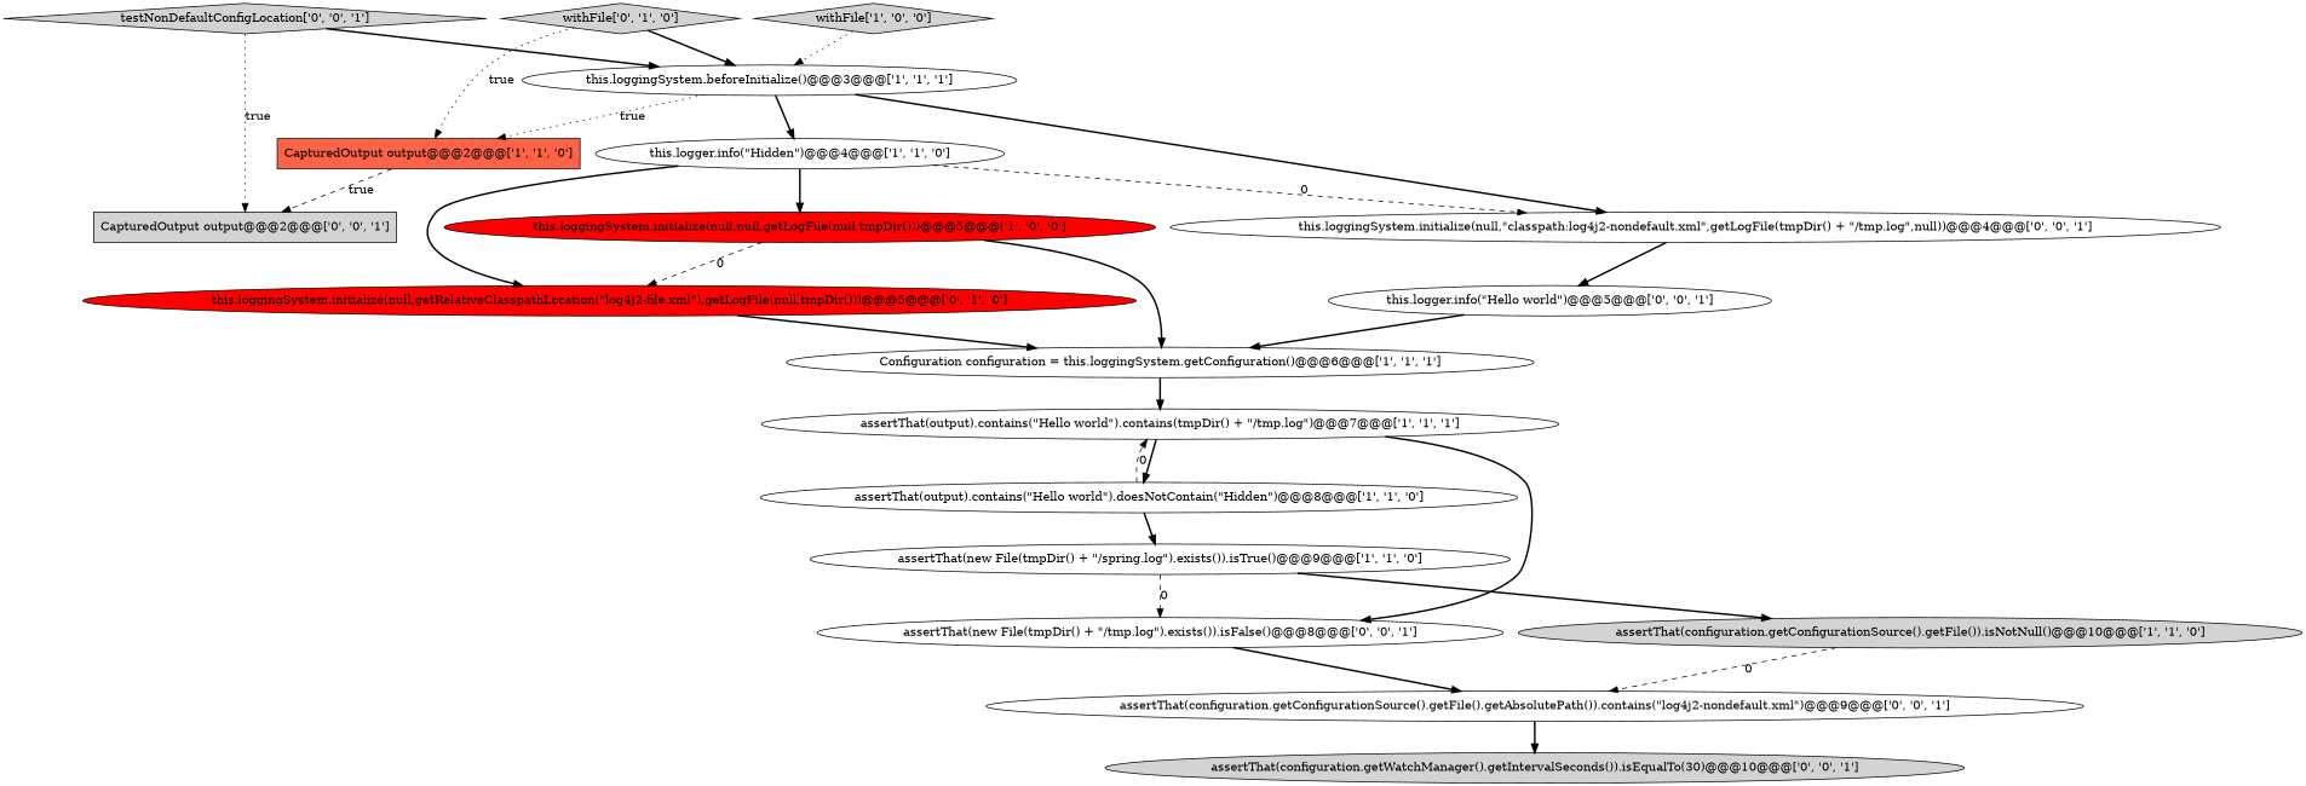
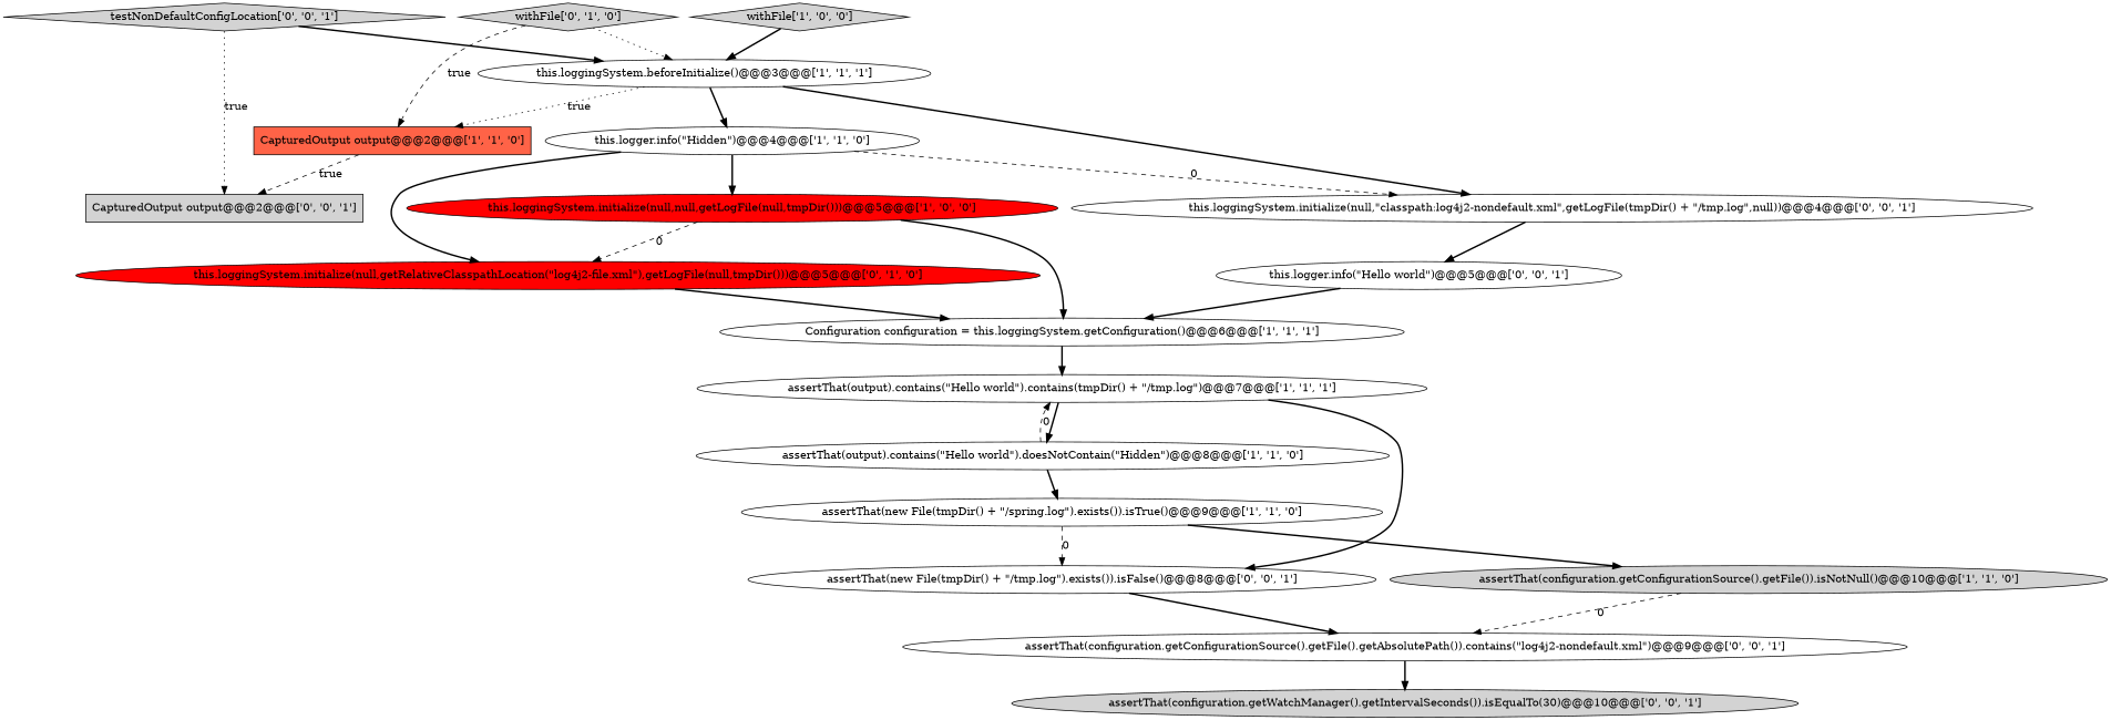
  digraph {
    node [fillcolor=white shape=ellipse style=filled]
    edge [style=bold]
    n1 [label="this.loggingSystem.beforeInitialize()@@@3@@@['1', '1', '1']"]
    n2 [label="this.logger.info(\"Hidden\")@@@4@@@['1', '1', '0']"]
    n3 [label="this.loggingSystem.initialize(null,\"classpath:log4j2-nondefault.xml\",getLogFile(tmpDir() + \"/tmp.log\",null))@@@4@@@['0', '0', '1']"]
    n4 [fillcolor=tomato label="CapturedOutput output@@@2@@@['1', '1', '0']" shape=box]
    n5 [fillcolor=red label="this.loggingSystem.initialize(null,getRelativeClasspathLocation(\"log4j2-file.xml\"),getLogFile(null,tmpDir()))@@@5@@@['0', '1', '0']"]
    n6 [fillcolor=red label="this.loggingSystem.initialize(null,null,getLogFile(null,tmpDir()))@@@5@@@['1', '0', '0']"]
    n7 [label="this.logger.info(\"Hello world\")@@@5@@@['0', '0', '1']"]
    n8 [fillcolor=lightgray label="testNonDefaultConfigLocation['0', '0', '1']" shape=diamond]
    n9 [fillcolor=lightgray label="CapturedOutput output@@@2@@@['0', '0', '1']" shape=box]
    n10 [label="assertThat(new File(tmpDir() + \"/spring.log\").exists()).isTrue()@@@9@@@['1', '1', '0']"]
    n11 [label="assertThat(new File(tmpDir() + \"/tmp.log\").exists()).isFalse()@@@8@@@['0', '0', '1']"]
    n12 [fillcolor=lightgray label="assertThat(configuration.getConfigurationSource().getFile()).isNotNull()@@@10@@@['1', '1', '0']"]
    n13 [label="assertThat(configuration.getConfigurationSource().getFile().getAbsolutePath()).contains(\"log4j2-nondefault.xml\")@@@9@@@['0', '0', '1']"]
    n14 [fillcolor=lightgray label="assertThat(configuration.getWatchManager().getIntervalSeconds()).isEqualTo(30)@@@10@@@['0', '0', '1']"]
    n15 [label="Configuration configuration = this.loggingSystem.getConfiguration()@@@6@@@['1', '1', '1']"]
    n16 [label="assertThat(output).contains(\"Hello world\").contains(tmpDir() + \"/tmp.log\")@@@7@@@['1', '1', '1']"]
    n17 [label="assertThat(output).contains(\"Hello world\").doesNotContain(\"Hidden\")@@@8@@@['1', '1', '0']"]
    n18 [fillcolor=lightgray label="withFile['1', '0', '0']" shape=diamond]
    n19 [fillcolor=lightgray label="withFile['0', '1', '0']" shape=diamond]
    n1 -> n2
    n1 -> n3
    n1 -> n4 [label=true style=dotted]
    n2 -> n3 [label=0 style=dashed]
    n2 -> n5
    n2 -> n6
    n3 -> n7
    n4 -> n9 [label=true style=dashed]
    n5 -> n15
    n6 -> n5 [label=0 style=dashed]
    n6 -> n15
    n7 -> n15
    n8 -> n1
    n8 -> n9 [label=true style=dotted]
    n10 -> n11 [label=0 style=dashed]
    n10 -> n12
    n11 -> n13
    n12 -> n13 [label=0 style=dashed]
    n13 -> n14
    n15 -> n16
    n16 -> n11
    n16 -> n17
    n17 -> n10
    n17 -> n16 [label=0 style=dashed]
-   n18 -> n1 [style=dotted]
-   n19 -> n1
-   n19 -> n4 [label=true style=dotted]
+   n18 -> n1
+   n19 -> n1 [style=dotted]
+   n19 -> n4 [label=true style=dashed]
  }
